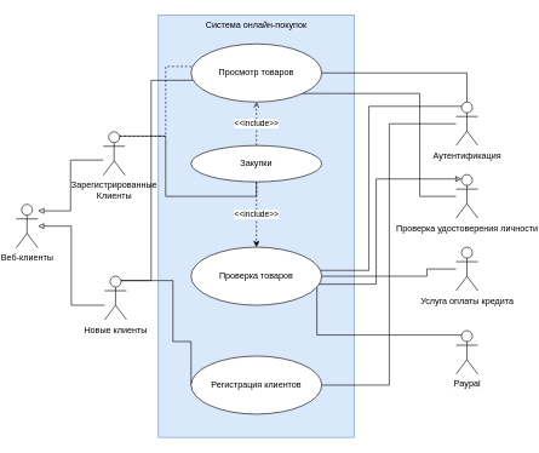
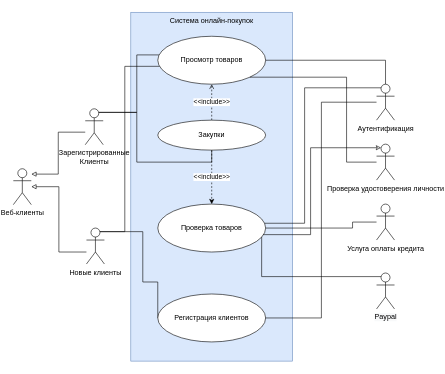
  <mxCell id="0" />
  <mxCell id="1" parent="0" />
  <mxCell id="2" value="Система онлайн-покупок" style="rounded=0;whiteSpace=wrap;html=1;fillColor=#dae8fc;strokeColor=#6c8ebf;align=center;verticalAlign=top;" vertex="1" parent="1"><mxGeometry x="216" y="20" width="270" height="582" as="geometry" /></mxCell>
  <mxCell id="3" value="&lt;font face=&quot;Helvetica, VP Default&quot;&gt;Веб-клиенты&lt;/font&gt;" style="shape=umlActor;verticalLabelPosition=bottom;verticalAlign=top;html=1;outlineConnect=0;" vertex="1" parent="1"><mxGeometry x="20" y="281" width="30" height="60" as="geometry" /></mxCell>
  <mxCell id="4" style="edgeStyle=orthogonalEdgeStyle;rounded=0;orthogonalLoop=1;jettySize=auto;html=1;exitX=0.75;exitY=0.1;exitDx=0;exitDy=0;exitPerimeter=0;entryX=0.02;entryY=0.627;entryDx=0;entryDy=0;endArrow=none;endFill=0;entryPerimeter=0;" edge="1" parent="1" source="6" target="12"><mxGeometry relative="1" as="geometry"><Array as="points"><mxPoint x="206" y="386" /><mxPoint x="206" y="110" /></Array></mxGeometry></mxCell>
  <mxCell id="5" style="edgeStyle=orthogonalEdgeStyle;rounded=0;orthogonalLoop=1;jettySize=auto;html=1;exitX=0.75;exitY=0.1;exitDx=0;exitDy=0;exitPerimeter=0;entryX=0;entryY=0.5;entryDx=0;entryDy=0;endArrow=none;endFill=0;" edge="1" parent="1" source="6" target="17"><mxGeometry relative="1" as="geometry"><Array as="points"><mxPoint x="236" y="386" /><mxPoint x="236" y="470" /></Array></mxGeometry></mxCell>
  <mxCell id="6" value="Новые клиенты" style="shape=umlActor;verticalLabelPosition=bottom;verticalAlign=top;html=1;outlineConnect=0;" vertex="1" parent="1"><mxGeometry x="142" y="380" width="30" height="60" as="geometry" /></mxCell>
- <mxCell id="7" style="edgeStyle=orthogonalEdgeStyle;rounded=0;orthogonalLoop=1;jettySize=auto;html=1;entryX=0.012;entryY=0.389;entryDx=0;entryDy=0;endArrow=none;endFill=0;exitX=0.75;exitY=0.1;exitDx=0;exitDy=0;exitPerimeter=0;entryPerimeter=0;dashed=1;" edge="1" parent="1" source="9" target="12"><mxGeometry relative="1" as="geometry"><mxPoint x="176" y="190" as="sourcePoint" /><Array as="points"><mxPoint x="226" y="187" /><mxPoint x="226" y="91" /></Array></mxGeometry></mxCell>
+ <mxCell id="7" style="edgeStyle=orthogonalEdgeStyle;rounded=0;orthogonalLoop=1;jettySize=auto;html=1;entryX=0.012;entryY=0.389;entryDx=0;entryDy=0;endArrow=none;endFill=0;exitX=0.75;exitY=0.1;exitDx=0;exitDy=0;exitPerimeter=0;entryPerimeter=0;" edge="1" parent="1" source="9" target="12"><mxGeometry relative="1" as="geometry"><mxPoint x="176" y="190" as="sourcePoint" /><Array as="points"><mxPoint x="226" y="187" /><mxPoint x="226" y="91" /></Array></mxGeometry></mxCell>
  <mxCell id="8" style="edgeStyle=orthogonalEdgeStyle;rounded=0;orthogonalLoop=1;jettySize=auto;html=1;exitX=0.75;exitY=0.1;exitDx=0;exitDy=0;exitPerimeter=0;endArrow=none;endFill=0;" edge="1" parent="1" source="9" target="14"><mxGeometry relative="1" as="geometry"><Array as="points"><mxPoint x="226" y="187" /><mxPoint x="226" y="270" /></Array></mxGeometry></mxCell>
  <mxCell id="9" value="&lt;div&gt;Зарегистрированные&lt;/div&gt;&lt;div&gt;Клиенты&lt;/div&gt;" style="shape=umlActor;verticalLabelPosition=bottom;verticalAlign=top;html=1;outlineConnect=0;" vertex="1" parent="1"><mxGeometry x="140" y="181" width="30" height="60" as="geometry" /></mxCell>
  <mxCell id="10" style="edgeStyle=orthogonalEdgeStyle;rounded=0;orthogonalLoop=1;jettySize=auto;html=1;entryX=1;entryY=0.333;entryDx=0;entryDy=0;entryPerimeter=0;endArrow=block;endFill=0;" edge="1" parent="1" source="9"><mxGeometry relative="1" as="geometry"><mxPoint x="140" y="200.005" as="sourcePoint" /><mxPoint x="50" y="290" as="targetPoint" /><Array as="points"><mxPoint x="95" y="220" /><mxPoint x="95" y="290" /></Array></mxGeometry></mxCell>
  <mxCell id="11" style="edgeStyle=orthogonalEdgeStyle;rounded=0;orthogonalLoop=1;jettySize=auto;html=1;entryX=1;entryY=0.333;entryDx=0;entryDy=0;entryPerimeter=0;endArrow=block;endFill=0;" edge="1" parent="1"><mxGeometry relative="1" as="geometry"><mxPoint x="142" y="420" as="sourcePoint" /><mxPoint x="50" y="311" as="targetPoint" /><Array as="points"><mxPoint x="96" y="420" /><mxPoint x="96" y="311" /></Array></mxGeometry></mxCell>
  <mxCell id="12" value="Просмотр товаров" style="ellipse;whiteSpace=wrap;html=1;" vertex="1" parent="1"><mxGeometry x="261" y="60" width="180" height="80" as="geometry" /></mxCell>
  <mxCell id="13" value="&amp;lt;&amp;lt;include&amp;gt;&amp;gt;" style="edgeStyle=orthogonalEdgeStyle;rounded=0;orthogonalLoop=1;jettySize=auto;html=1;exitX=0.5;exitY=0;exitDx=0;exitDy=0;entryX=0.5;entryY=1;entryDx=0;entryDy=0;dashed=1;endArrow=open;endFill=0;" edge="1" parent="1" source="14" target="12"><mxGeometry relative="1" as="geometry" /></mxCell>
  <mxCell id="14" value="&lt;font face=&quot;Helvetica, VP Default&quot;&gt;Закупки&lt;/font&gt;" style="ellipse;whiteSpace=wrap;html=1;" vertex="1" parent="1"><mxGeometry x="261" y="200" width="180" height="50" as="geometry" /></mxCell>
  <mxCell id="15" style="edgeStyle=orthogonalEdgeStyle;rounded=0;orthogonalLoop=1;jettySize=auto;html=1;exitX=1;exitY=0.5;exitDx=0;exitDy=0;endArrow=none;endFill=0;" edge="1" parent="1" source="16" target="21"><mxGeometry relative="1" as="geometry"><Array as="points"><mxPoint x="586" y="380" /><mxPoint x="586" y="370" /></Array></mxGeometry></mxCell>
  <mxCell id="16" value="Проверка товаров" style="ellipse;whiteSpace=wrap;html=1;" vertex="1" parent="1"><mxGeometry x="261" y="340" width="180" height="80" as="geometry" /></mxCell>
  <mxCell id="17" value="Регистрация клиентов" style="ellipse;whiteSpace=wrap;html=1;" vertex="1" parent="1"><mxGeometry x="261" y="490" width="180" height="80" as="geometry" /></mxCell>
  <mxCell id="18" style="edgeStyle=orthogonalEdgeStyle;rounded=0;orthogonalLoop=1;jettySize=auto;html=1;entryX=1;entryY=0.5;entryDx=0;entryDy=0;endArrow=none;endFill=0;" edge="1" parent="1" target="17"><mxGeometry relative="1" as="geometry"><mxPoint x="626" y="170" as="sourcePoint" /><Array as="points"><mxPoint x="534" y="170" /><mxPoint x="534" y="530" /></Array></mxGeometry></mxCell>
  <mxCell id="19" value="Аутентификация" style="shape=umlActor;verticalLabelPosition=bottom;verticalAlign=top;html=1;outlineConnect=0;" vertex="1" parent="1"><mxGeometry x="626" y="140" width="30" height="60" as="geometry" /></mxCell>
  <mxCell id="20" value="Проверка удостоверения личности" style="shape=umlActor;verticalLabelPosition=bottom;verticalAlign=top;html=1;outlineConnect=0;" vertex="1" parent="1"><mxGeometry x="626" y="240" width="30" height="60" as="geometry" /></mxCell>
  <mxCell id="21" value="Услуга оплаты кредита" style="shape=umlActor;verticalLabelPosition=bottom;verticalAlign=top;html=1;outlineConnect=0;" vertex="1" parent="1"><mxGeometry x="626" y="340" width="30" height="60" as="geometry" /></mxCell>
  <mxCell id="22" value="&lt;span style=&quot;font-family: Helvetica, &amp;quot;VP Default&amp;quot;; background-color: rgb(248, 249, 250);&quot;&gt;Paypal&lt;/span&gt;" style="shape=umlActor;verticalLabelPosition=bottom;verticalAlign=top;html=1;outlineConnect=0;" vertex="1" parent="1"><mxGeometry x="626" y="455" width="30" height="60" as="geometry" /></mxCell>
  <mxCell id="23" value="&amp;lt;&amp;lt;include&amp;gt;&amp;gt;" style="edgeStyle=orthogonalEdgeStyle;rounded=0;orthogonalLoop=1;jettySize=auto;html=1;exitX=0.5;exitY=1;exitDx=0;exitDy=0;entryX=0.5;entryY=0;entryDx=0;entryDy=0;dashed=1;endArrow=classic;endFill=1;" edge="1" parent="1" source="14" target="16"><mxGeometry relative="1" as="geometry"><mxPoint x="350.83" y="340" as="sourcePoint" /><mxPoint x="350.83" y="280" as="targetPoint" /><mxPoint as="offset" /></mxGeometry></mxCell>
  <mxCell id="24" style="edgeStyle=orthogonalEdgeStyle;rounded=0;orthogonalLoop=1;jettySize=auto;html=1;exitX=0.977;exitY=0.637;exitDx=0;exitDy=0;exitPerimeter=0;entryX=0.25;entryY=0.1;entryDx=0;entryDy=0;entryPerimeter=0;endArrow=classic;endFill=0;" edge="1" parent="1" source="16" target="20"><mxGeometry relative="1" as="geometry"><Array as="points"><mxPoint x="516" y="391" /><mxPoint x="516" y="246" /></Array></mxGeometry></mxCell>
  <mxCell id="25" style="edgeStyle=orthogonalEdgeStyle;rounded=0;orthogonalLoop=1;jettySize=auto;html=1;exitX=0.989;exitY=0.4;exitDx=0;exitDy=0;entryX=0.25;entryY=0.1;entryDx=0;entryDy=0;entryPerimeter=0;exitPerimeter=0;endArrow=none;endFill=0;" edge="1" parent="1" source="16" target="19"><mxGeometry relative="1" as="geometry"><Array as="points"><mxPoint x="506" y="372" /><mxPoint x="506" y="146" /></Array></mxGeometry></mxCell>
  <mxCell id="26" style="edgeStyle=orthogonalEdgeStyle;rounded=0;orthogonalLoop=1;jettySize=auto;html=1;exitX=0.25;exitY=0.1;exitDx=0;exitDy=0;exitPerimeter=0;entryX=0.963;entryY=0.687;entryDx=0;entryDy=0;entryPerimeter=0;endArrow=none;endFill=0;" edge="1" parent="1" source="22" target="16"><mxGeometry relative="1" as="geometry" /></mxCell>
  <mxCell id="27" style="edgeStyle=orthogonalEdgeStyle;rounded=0;orthogonalLoop=1;jettySize=auto;html=1;exitX=1;exitY=0.5;exitDx=0;exitDy=0;entryX=0.5;entryY=0;entryDx=0;entryDy=0;entryPerimeter=0;endArrow=none;endFill=0;" edge="1" parent="1" source="12" target="19"><mxGeometry relative="1" as="geometry" /></mxCell>
  <mxCell id="28" style="edgeStyle=orthogonalEdgeStyle;rounded=0;orthogonalLoop=1;jettySize=auto;html=1;exitX=1;exitY=1;exitDx=0;exitDy=0;endArrow=none;endFill=0;" edge="1" parent="1" source="12" target="20"><mxGeometry relative="1" as="geometry"><Array as="points"><mxPoint x="576" y="128" /><mxPoint x="576" y="270" /></Array></mxGeometry></mxCell>
